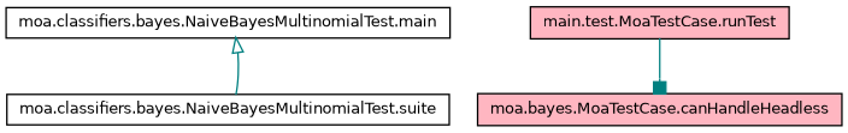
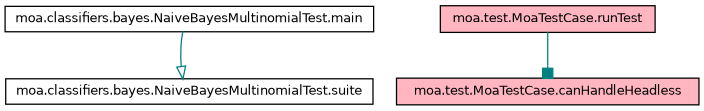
  digraph {
    rankdir=TB
    node [color=black fillcolor=white fontname=Helvetica fontsize=10 shape=record style=filled]
    edge [color=teal fontname=Helvetica fontsize=10 labelfontname=Helvetica labelfontsize=10 style=solid]
    n1 [fontcolor=black height=0.2 label="moa.classifiers.bayes.NaiveBayesMultinomialTest.main" width=0.4]
    n2 [height=0.2 label="moa.classifiers.bayes.NaiveBayesMultinomialTest.suite" width=0.4]
-   n3 [fillcolor=lightpink height=0.2 label="main.test.MoaTestCase.runTest" width=0.4]
-   n4 [fillcolor=lightpink height=0.2 label="moa.bayes.MoaTestCase.canHandleHeadless" width=0.4]
-   n2 -> n1 [arrowhead=onormal]
+   n3 [fillcolor=lightpink height=0.2 label="moa.test.MoaTestCase.runTest" width=0.4]
+   n4 [fillcolor=lightpink height=0.2 label="moa.test.MoaTestCase.canHandleHeadless" width=0.4]
+   n1 -> n2 [arrowhead=onormal]
    n3 -> n4 [arrowhead=box]
  }
